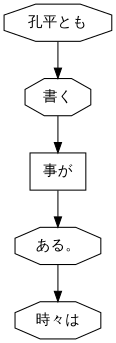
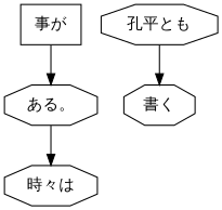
  digraph {
    node [shape=octagon]
    n1 [label="時々は"]
    n2 [label="ある。"]
    n3 [label="孔平とも"]
    n4 [label="書く"]
    n5 [label="事が" shape=box]
    n2 -> n1
    n3 -> n4
-   n4 -> n5
    n5 -> n2
  }
